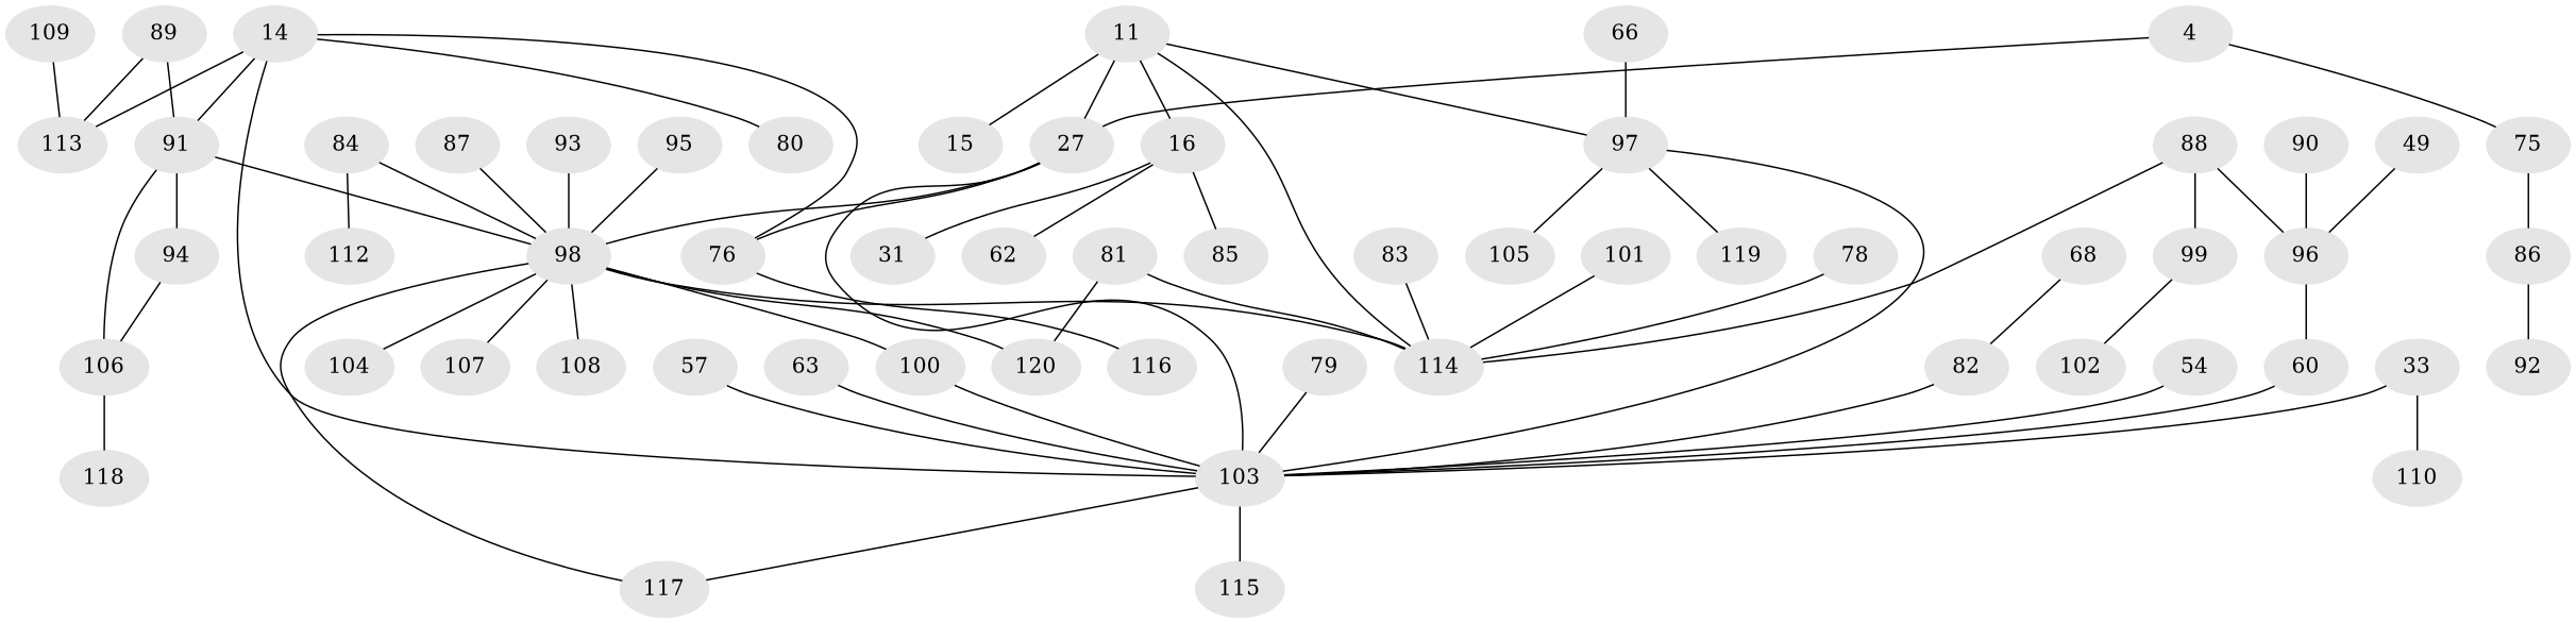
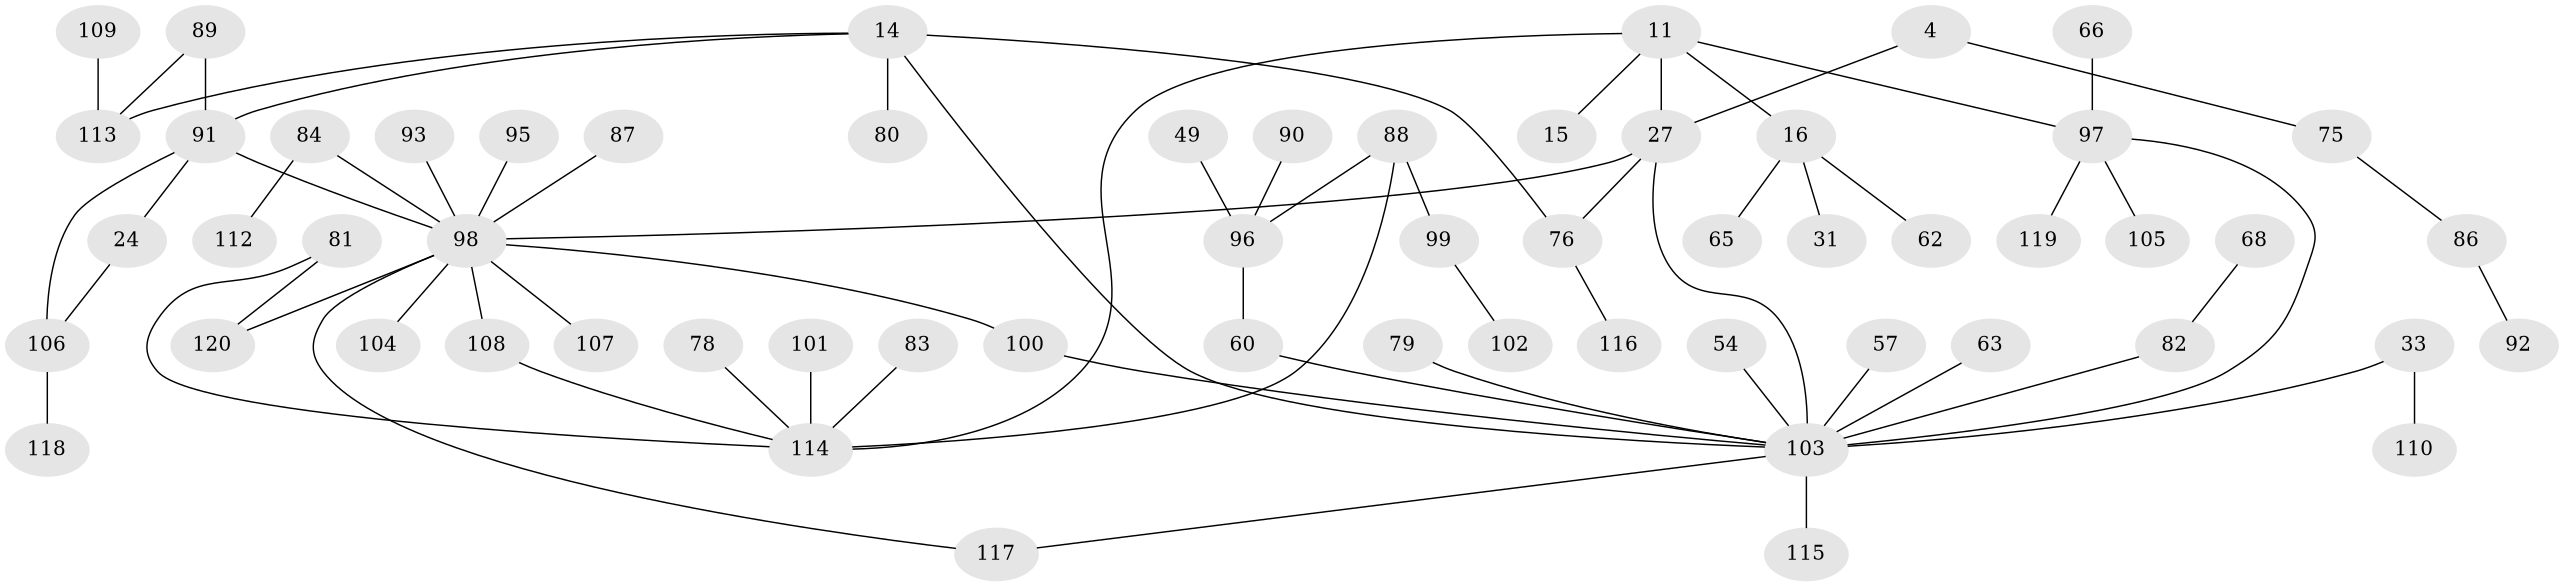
  graph {
    node [color=gray90 style=filled]
    27 [super="+3"]
    76 [super="+50"]
    98 [super="+2+43+44+48+52+65+70+59+36+72"]
    103 [super="+8+19+42+47"]
    4
    75
    86
    11
    15
    16
    97 [super="+61+73"]
    114 [super="+69+56+111+55+77"]
    31
    62
-   85
+   85 [label=65]
    105
    119
    116
    120
    100
    104
    107
    108
    117 [super="+71"]
    115
    33
    110
    96 [super="+39"]
    60
    49
    54
    57 [super="+53"]
    63
    66
    82 [super="+26"]
    68
    n37 [label=14 super="+40"]
    80
    91 [super="+30"]
    113 [super="+41"]
-   94
+   94 [label=24]
    106
    92
    78
    79
    81
    83
    84
    112
    87
    88 [super="+67"]
    99
    102
    89
    90
    93
    118
    95
    101
    109
    27 -- 76
    27 -- 98
    27 -- 103
    76 -- 116
-   98 -- 114
+   108 -- 114
    98 -- 120
    98 -- 100
    98 -- 104
    98 -- 107
    98 -- 108
    98 -- 117
    103 -- 117
    103 -- 115
    4 -- 27
    4 -- 75
    75 -- 86
    86 -- 92
    11 -- 27 [weight=2]
    11 -- 15
    11 -- 16
    11 -- 97
    11 -- 114
    16 -- 31
    16 -- 62
    16 -- 85
    97 -- 103
    97 -- 105
    97 -- 119
    100 -- 103
    33 -- 103
    33 -- 110
    96 -- 60
    60 -- 103
    49 -- 96
    54 -- 103
    57 -- 103 [weight=2]
    63 -- 103
    66 -- 97
    82 -- 103
    68 -- 82
    n37 -- 76
    n37 -- 103
    n37 -- 80
    n37 -- 91
    n37 -- 113
    91 -- 98
    91 -- 94
    91 -- 106
    94 -- 106
    106 -- 118
    78 -- 114
    79 -- 103
    81 -- 114
    81 -- 120
    83 -- 114
    84 -- 98
    84 -- 112
    87 -- 98
    88 -- 114
    88 -- 96
    88 -- 99
    99 -- 102
    89 -- 91
    89 -- 113
    90 -- 96
    93 -- 98
    95 -- 98
    101 -- 114
    109 -- 113
  }
